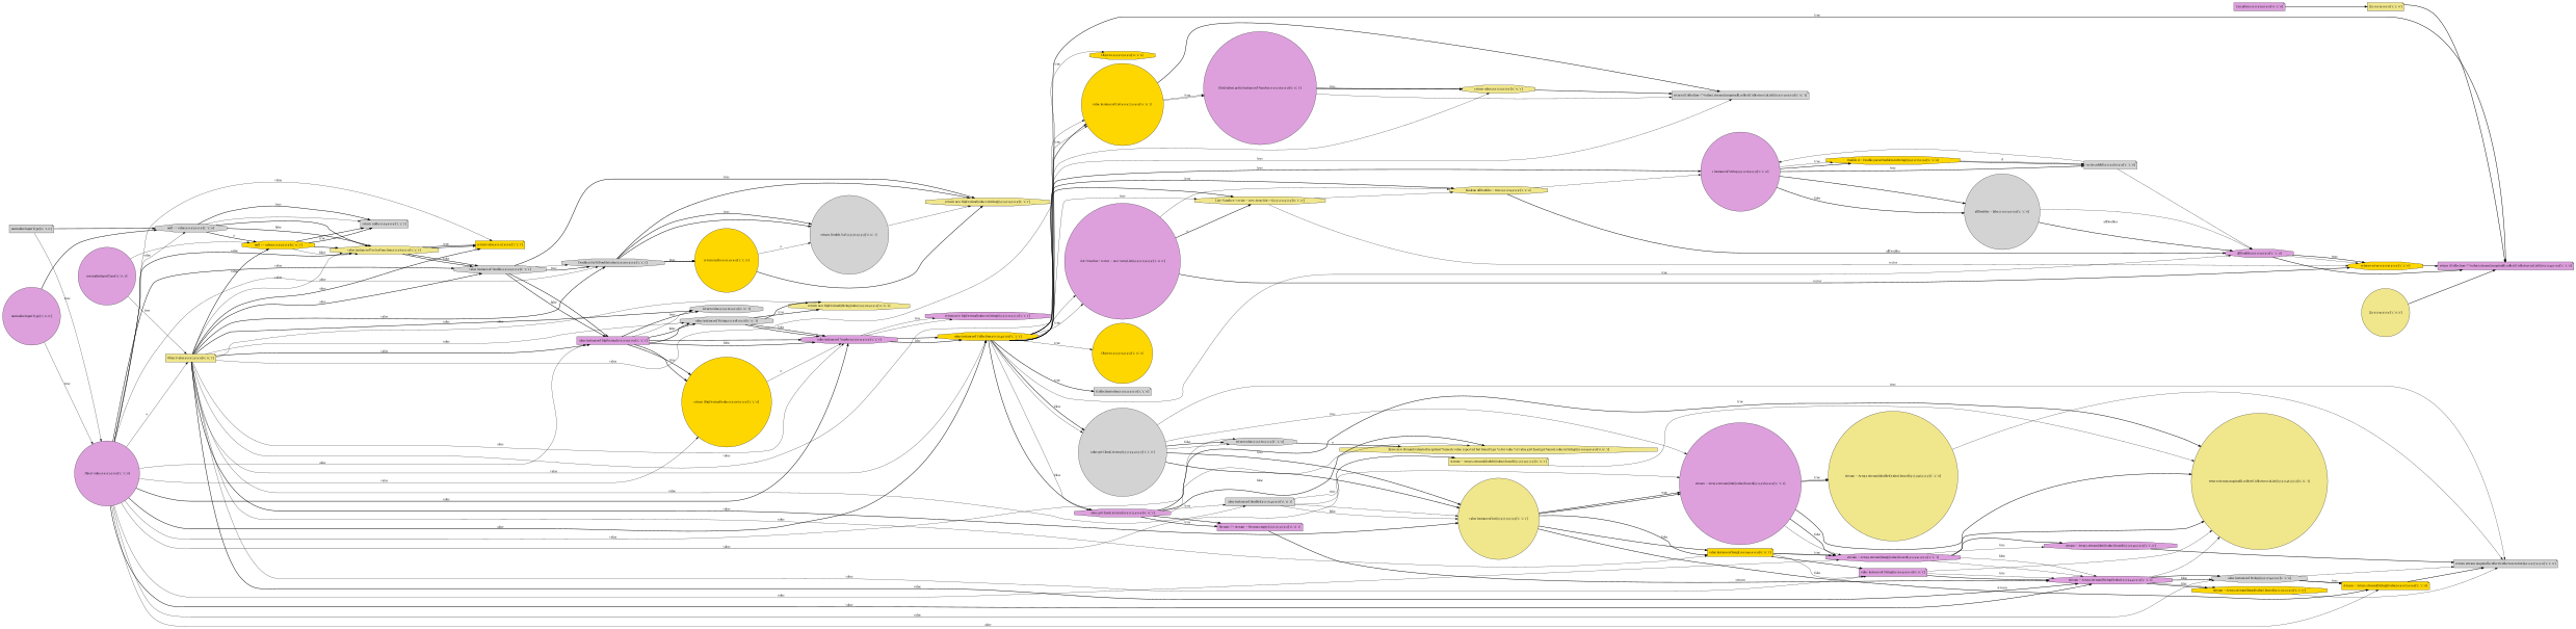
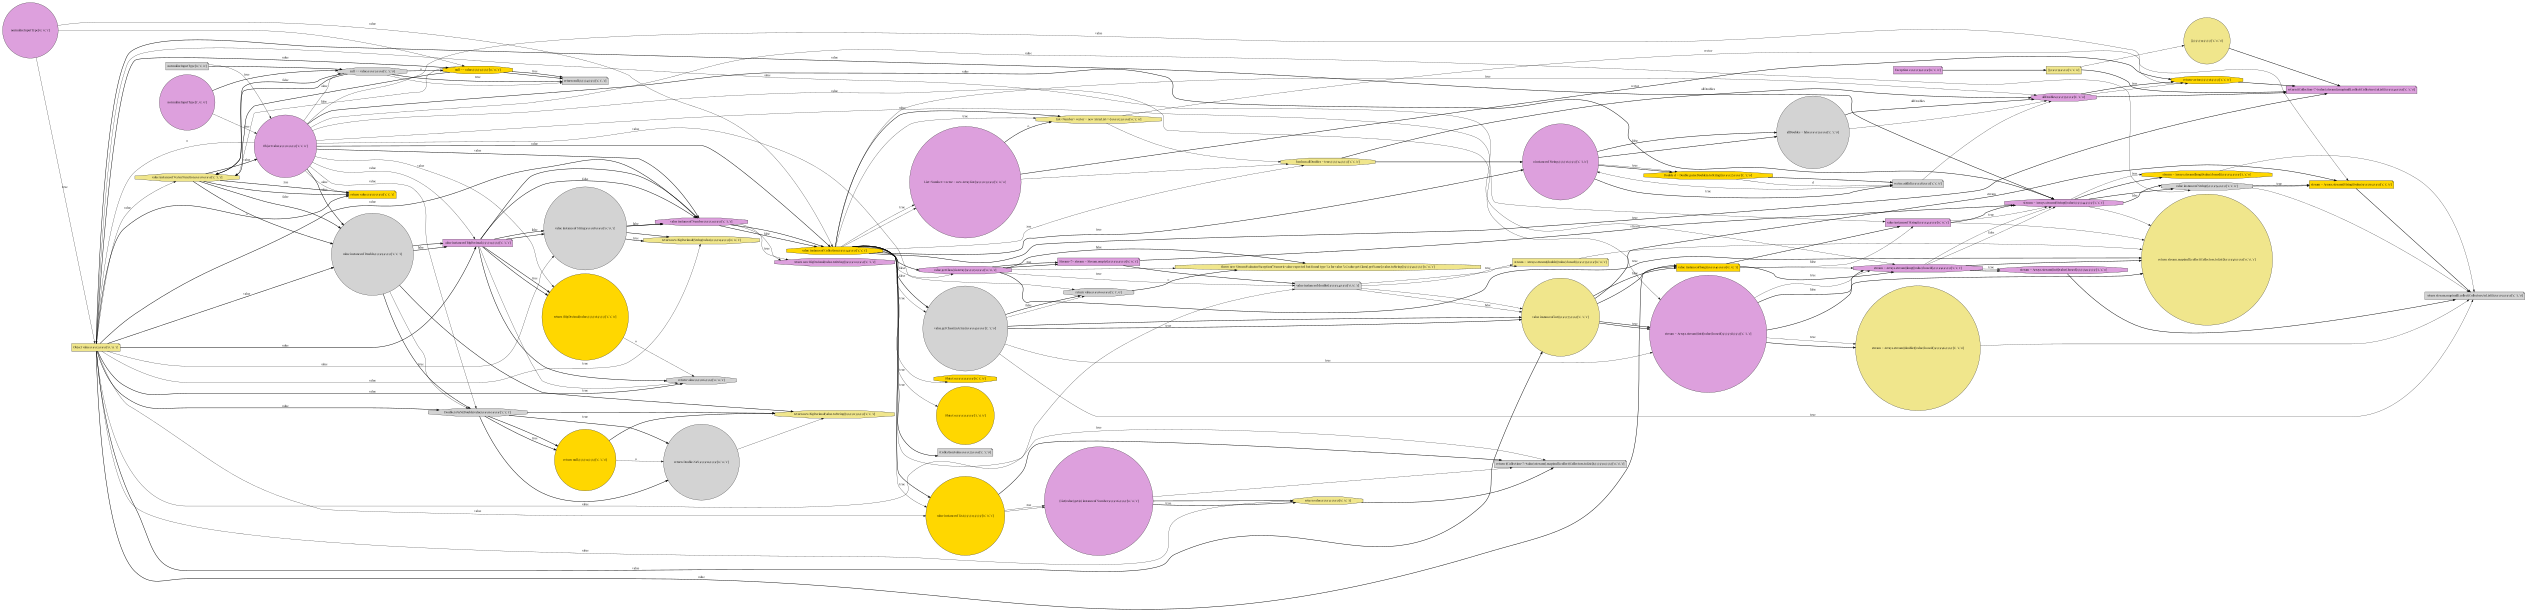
  digraph {
    fontname="Playfair Display"
    rankdir=LR
    node [fillcolor=plum fontname="Playfair Display" shape=octagon style=filled]
    edge [fontname="Playfair Display" style=bold]
    n1 [fillcolor=gold label="stream = Arrays.stream((long(()value).boxed()@@@52@@@['1', '1', '0']"]
    n2 [fillcolor=lightgrey label="return stream.map(null).collect(Collectors.toList())@@@57@@@['1', '1', '0']" shape=note]
    n3 [fillcolor=lightgrey label="value instanceof String((@@@54@@@['1', '1', '0']"]
    n4 [fillcolor=gold label="stream = Arrays.stream((String(()value)@@@55@@@['1', '1', '0']" shape=note]
    n5 [fillcolor=lightgrey label="(Collection)value@@@25@@@['1', '1', '0']" shape=note]
    n6 [fillcolor=khaki label="{}@@@39@@@['1', '0', '0']" shape=circle]
    n7 [label="return ((Collection<?>)value).stream().map(null).collect(Collectors.toList())@@@41@@@['1', '1', '0']" shape=note]
    n8 [fillcolor=khaki label="value instanceof VectorFunction@@@6@@@['1', '1', '1']"]
-   n9 [fillcolor=lightgrey label="value instanceof Double@@@9@@@['1', '1', '1']"]
+   n9 [fillcolor=lightgrey label="value instanceof Double@@@9@@@['1', '1', '1']" shape=circle]
    n10 [fillcolor=gold label="return value@@@7@@@['1', '1', '1']" shape=note]
    n11 [fillcolor=khaki label="return new BigDecimal(value.toString())@@@13@@@['1', '1', '1']"]
    n12 [fillcolor=lightgrey label="Double.isNaN((Double)value)@@@10@@@['1', '1', '1']"]
    n13 [label="value instanceof BigDecimal@@@15@@@['1', '1', '1']" shape=note]
    n14 [fillcolor=gold label="value instanceof Collection@@@24@@@['1', '1', '1']"]
    n15 [fillcolor=gold label="Object o@@@25@@@['0', '1', '0']"]
    n16 [fillcolor=gold label="value instanceof List@@@25@@@['0', '0', '1']" shape=circle]
    n17 [fillcolor=khaki label="List<Number> vector = new ArrayList<>()@@@23@@@['0', '1', '0']"]
    n18 [fillcolor=gold label="Object o@@@25@@@['1', '0', '0']" shape=circle]
    n19 [fillcolor=lightgrey label="return ((Collection<?>)value).stream().map(null).collect(Collectors.toList())@@@30@@@['0', '0', '1']" shape=note]
    n20 [fillcolor=lightgrey label="value.getClass().isArray()@@@43@@@['1', '1', '0']" shape=circle]
    n21 [label="List<Number> vector = new ArrayList()@@@23@@@['1', '0', '0']" shape=circle]
    n22 [label="allDoubles@@@35@@@['1', '1', '0']"]
    n23 [fillcolor=khaki label="boolean allDoubles = true@@@24@@@['1', '1', '0']"]
    n24 [label="o instanceof String@@@26@@@['1', '1', '0']" shape=circle]
    n25 [label="value.getClass().isArray()@@@32@@@['0', '0', '1']"]
    n26 [label="((List)value).get(0) instanceof Number@@@26@@@['0', '0', '1']" shape=circle]
    n27 [fillcolor=gold label="return vector@@@36@@@['1', '1', '0']"]
    n28 [fillcolor=khaki label="value instanceof int((@@@37@@@['1', '1', '1']" shape=circle]
    n29 [label="stream = Arrays.stream((int(()value).boxed()@@@38@@@['1', '1', '1']" shape=circle]
    n30 [fillcolor=lightgrey label="return value@@@60@@@['1', '1', '0']"]
    n31 [fillcolor=gold label="Double d = Double.parseDouble(o.toString())@@@27@@@['1', '1', '0']"]
    n32 [fillcolor=lightgrey label="vector.add(d)@@@28@@@['1', '1', '0']" shape=note]
    n33 [fillcolor=lightgrey label="allDoubles = false@@@31@@@['1', '1', '0']" shape=circle]
    n34 [fillcolor=khaki label="return stream.map(null).collect(Collectors.toList())@@@46@@@['0', '0', '1']" shape=circle]
    n35 [fillcolor=khaki label="throw new StreamEvaluatorException(\"Numeric value expected but found type %s for value %s\",value.getClass().getName(),value.toString())@@@49@@@['0', '0', '1']"]
    n36 [label="Stream<?> stream = Stream.empty()@@@33@@@['0', '0', '1']" shape=note]
    n37 [fillcolor=lightgrey label="value instanceof double((@@@34@@@['0', '0', '1']" shape=note]
    n38 [fillcolor=khaki label="return value@@@27@@@['0', '0', '1']"]
    n39 [label="value instanceof String((@@@43@@@['0', '0', '1']" shape=note]
    n40 [label="stream = Arrays.stream((String(()value)@@@44@@@['1', '1', '1']"]
    n41 [fillcolor=khaki label="{}@@@39@@@['1', '1', '0']" shape=note]
    n42 [label="Exception e@@@39@@@['0', '1', '0']" shape=note]
    n43 [fillcolor=gold label="value instanceof long((@@@40@@@['0', '0', '1']" shape=note]
    n44 [label="stream = Arrays.stream((long(()value).boxed()@@@41@@@['1', '1', '1']"]
    n45 [label="stream = Arrays.stream((int(()value).boxed()@@@49@@@['1', '1', '0']"]
-   n46 [fillcolor=lightgrey label="value instanceof String@@@18@@@['0', '0', '1']"]
+   n46 [fillcolor=lightgrey label="value instanceof String@@@18@@@['0', '0', '1']" shape=circle]
    n47 [fillcolor=khaki label="return new BigDecimal((String)value)@@@19@@@['0', '0', '1']"]
    n48 [label="value instanceof Number@@@21@@@['1', '1', '1']"]
    n49 [label="return new BigDecimal(value.toString())@@@22@@@['1', '1', '1']"]
    n50 [label="normalizeInputType['1', '0', '0']" shape=circle]
    n51 [fillcolor=lightgrey label="null == value@@@3@@@['1', '1', '0']"]
    n52 [label="Object value@@@2@@@['1', '1', '0']" shape=circle]
    n53 [fillcolor=lightgrey label="return null@@@4@@@['1', '1', '1']" shape=note]
    n54 [fillcolor=gold label="null == value@@@3@@@['0', '0', '1']"]
    n55 [fillcolor=khaki label="Object value@@@2@@@['0', '0', '1']" shape=note]
    n56 [fillcolor=gold label="return (BigDecimal)value@@@16@@@['1', '1', '0']" shape=circle]
    n57 [fillcolor=khaki label="stream = Arrays.stream((double(()value).boxed()@@@35@@@['0', '0', '1']" shape=note]
    n58 [fillcolor=gold label="return null@@@11@@@['1', '1', '0']" shape=circle]
    n59 [fillcolor=lightgrey label="return Double.NaN@@@11@@@['0', '0', '1']" shape=circle]
    n60 [label="normalizeInputType['0', '0', '1']" shape=circle]
    n61 [fillcolor=lightgrey label="return value@@@16@@@['0', '0', '1']"]
    n62 [fillcolor=lightgrey label="normalizeInputType['0', '1', '0']" shape=note]
    n63 [fillcolor=khaki label="stream = Arrays.stream((double(()value).boxed()@@@46@@@['1', '1', '0']" shape=circle]
    n1 -> n2 [style=solid]
    n3 -> n2 [style=solid]
    n3 -> n4 [label=true]
    n3 -> n4 [style=solid]
    n4 -> n2
    n6 -> n7
    n8 -> n9 [label=false]
    n8 -> n9
    n8 -> n10 [label=true]
    n8 -> n10
    n9 -> n11 [label=true]
    n9 -> n12 [style=solid]
    n9 -> n12 [label=true]
    n9 -> n13
    n9 -> n13 [label=false]
    n12 -> n11
    n12 -> n58 [label=true]
    n12 -> n58
    n12 -> n59
    n12 -> n59 [label=true]
    n13 -> n46
    n13 -> n46 [label=false]
    n13 -> n48
    n13 -> n48 [label=false]
    n13 -> n56 [label=true]
    n13 -> n56
    n13 -> n61 [label=true]
    n13 -> n61 [style=solid]
    n14 -> n5 [label=true]
    n14 -> n7 [label=true]
    n14 -> n15 [label=true style=solid]
    n14 -> n16 [label=true style=solid]
    n14 -> n16
    n14 -> n17
    n14 -> n17 [label=true style=solid]
    n14 -> n18 [label=true style=solid]
    n14 -> n19 [label=true style=solid]
    n14 -> n20 [label=false]
    n14 -> n20 [style=solid]
    n14 -> n21 [style=solid]
    n14 -> n21 [label=true style=solid]
    n14 -> n22 [label=true style=solid]
-   n14 -> n23 [label=true]
+   n14 -> n23 [label=true style=solid]
    n14 -> n24 [label=true]
    n14 -> n25
    n14 -> n25 [label=false style=solid]
    n16 -> n19
    n16 -> n26 [style=solid]
    n16 -> n26 [label=true style=solid]
    n17 -> n23 [style=solid]
    n17 -> n27 [label=vector style=solid]
    n20 -> n2 [label=true style=solid]
    n20 -> n28 [label=true]
    n20 -> n28
    n20 -> n29 [label=true style=solid]
    n20 -> n30 [style=solid]
    n20 -> n30 [label=false]
    n21 -> n17 [label=0]
    n21 -> n23 [style=solid]
    n21 -> n27 [label=vector]
    n22 -> n7
    n22 -> n27 [style=solid]
    n22 -> n27 [label=true]
    n23 -> n22 [label=allDoubles]
-   n23 -> n24 [style=solid]
+   n23 -> n24
    n24 -> n31
    n24 -> n31 [label=true style=solid]
    n24 -> n32 [label=true]
    n24 -> n33
    n24 -> n33 [label=false]
    n25 -> n34 [label=true]
    n25 -> n35 [style=solid]
    n25 -> n35 [label=false]
    n25 -> n36 [label=true]
    n25 -> n36
    n25 -> n37 [label=true style=solid]
    n26 -> n19 [style=solid]
    n26 -> n38
    n26 -> n38 [label=true]
    n27 -> n7
    n28 -> n4 [label=stream]
    n28 -> n29 [label=true]
    n28 -> n29
    n28 -> n43 [label=false]
    n28 -> n43
    n29 -> n34
    n29 -> n44 [style=solid]
    n29 -> n44 [label=false]
    n29 -> n63 [label=true style=solid]
    n29 -> n63
    n30 -> n35 [label=0]
    n31 -> n32
    n31 -> n32 [label=d style=solid]
    n32 -> n22 [style=solid]
    n32 -> n24 [style=solid]
    n33 -> n22 [label=allDoubles]
    n33 -> n22 [style=solid]
+   n36 -> n37
    n36 -> n40 [label=stream]
    n37 -> n28 [label=false style=solid]
    n37 -> n28 [style=solid]
    n37 -> n57 [style=solid]
    n37 -> n57 [label=true style=solid]
    n38 -> n19
    n39 -> n34 [style=solid]
    n39 -> n40
    n39 -> n40 [label=true style=solid]
    n40 -> n1 [label=true style=solid]
    n40 -> n1
    n40 -> n3
    n40 -> n3 [label=false]
    n40 -> n34 [style=solid]
+   n41 -> n6 [style=solid]
    n41 -> n7
    n42 -> n41
    n43 -> n39 [label=false style=solid]
    n43 -> n39
    n43 -> n44 [label=true]
    n43 -> n44 [style=solid]
    n44 -> n34
    n44 -> n40 [label=false style=solid]
    n44 -> n40 [style=solid]
    n44 -> n45
    n44 -> n45 [label=true style=solid]
    n45 -> n2
    n46 -> n47 [label=true]
    n46 -> n47
    n46 -> n48
    n46 -> n48 [label=false]
    n48 -> n14 [label=false]
    n48 -> n14
    n48 -> n49 [label=true style=solid]
    n48 -> n49 [style=solid]
    n50 -> n51
    n50 -> n52 [label=true style=solid]
    n51 -> n8
    n51 -> n8 [label=false]
    n51 -> n53 [label=true]
    n51 -> n53 [style=solid]
    n51 -> n54 [label=0]
    n52 -> n3 [label=value style=solid]
    n52 -> n4 [label=value style=solid]
-   n52 -> n8 [label=value]
+   n8 -> n52 [label=value]
    n52 -> n9 [label=value]
    n52 -> n10 [label=value style=solid]
    n52 -> n12 [label=value style=solid]
    n52 -> n13 [label=value style=solid]
    n52 -> n14 [label=value]
    n52 -> n29 [label=value style=solid]
    n52 -> n30 [label=value style=solid]
    n52 -> n40 [label=value]
    n52 -> n44 [label=value style=solid]
    n52 -> n48 [label=value]
    n52 -> n51 [label=value style=solid]
    n52 -> n55 [label=0 style=solid]
    n52 -> n56 [label=value style=solid]
    n54 -> n8 [label=false style=solid]
    n54 -> n8
    n54 -> n53 [label=true]
    n54 -> n53
    n55 -> n8 [label=value style=solid]
    n55 -> n9 [label=value]
-   n55 -> n10 [label=value]
+   n55 -> n10 [label=0]
    n55 -> n12 [label=value]
    n55 -> n13 [label=value]
-   n55 -> n14 [label=value style=solid]
+   n60 -> n14 [label=value style=solid]
    n55 -> n16 [label=value style=solid]
    n55 -> n28 [label=value]
    n55 -> n37 [label=value style=solid]
    n55 -> n38 [label=value style=solid]
    n55 -> n39 [label=value style=solid]
    n55 -> n40 [label=value]
-   n55 -> n43 [label=value style=solid]
+   n55 -> n43 [label=value]
    n55 -> n46 [label=value style=solid]
    n55 -> n47 [label=value style=solid]
-   n55 -> n48 [label=value style=solid]
+   n55 -> n48 [label=value]
    n55 -> n54 [label=value]
    n55 -> n61 [label=value]
-   n56 -> n48 [label=0 style=solid]
+   n56 -> n61 [label=0 style=solid]
    n57 -> n34 [style=solid]
    n58 -> n11
    n58 -> n59 [label=0 style=solid]
    n59 -> n11 [style=solid]
    n60 -> n54 [style=solid]
    n60 -> n55 [label=true style=solid]
    n62 -> n51
    n62 -> n52 [label=true style=solid]
    n63 -> n2 [style=solid]
  }
